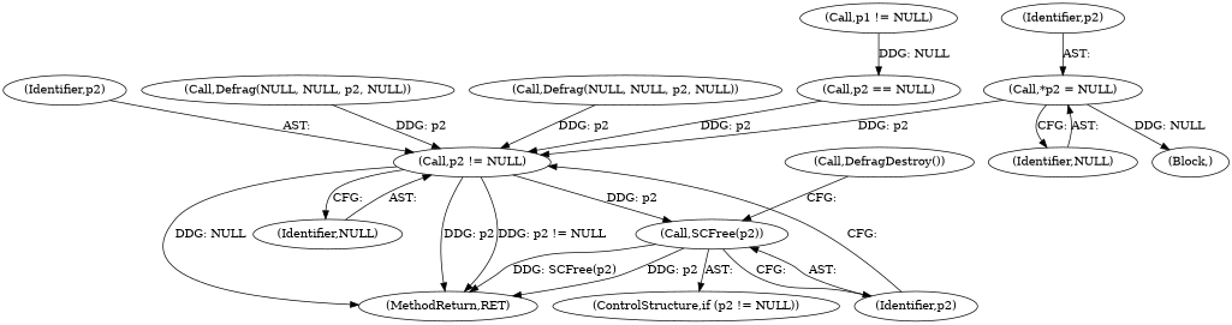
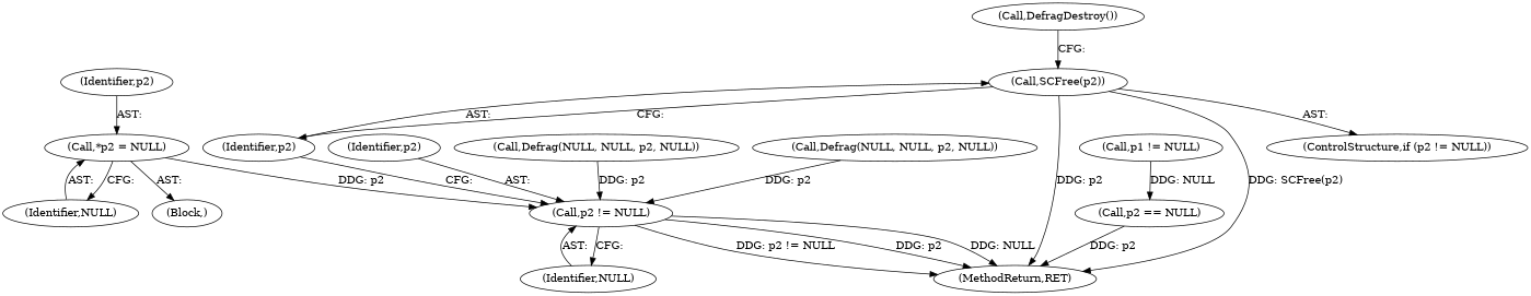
  digraph {
    n1 [label="(Call,*p2 = NULL)"]
    n2 [label="(Call,p2 != NULL)"]
    n3 [label="(Identifier,NULL)"]
    n4 [label="(Block,)"]
    n5 [label="(Call,SCFree(p2))"]
    n6 [label="(Identifier,NULL)"]
    n7 [label="(MethodReturn,RET)"]
    n8 [label="(ControlStructure,if (p2 != NULL))"]
    n9 [label="(Identifier,p2)"]
    n10 [label="(Call,p1 != NULL)"]
    n11 [label="(Call,p2 == NULL)"]
    n12 [label="(Call,DefragDestroy())"]
    n13 [label="(Identifier,p2)"]
    n14 [label="(Identifier,p2)"]
    n15 [label="(Call,Defrag(NULL, NULL, p2, NULL))"]
    n16 [label="(Call,Defrag(NULL, NULL, p2, NULL))"]
    n1 -> n2 [label="DDG: p2"]
    n1 -> n3 [label="CFG: "]
-   n1 -> n4 [label="DDG: NULL"]
-   n2 -> n5 [label="DDG: p2"]
+   n1 -> n4 [label="AST: "]
    n2 -> n6 [label="CFG: "]
    n2 -> n7 [label="DDG: p2"]
    n2 -> n7 [label="DDG: NULL"]
    n2 -> n7 [label="DDG: p2 != NULL"]
    n3 -> n1 [label="AST: "]
    n5 -> n7 [label="DDG: SCFree(p2)"]
    n5 -> n7 [label="DDG: p2"]
    n5 -> n8 [label="AST: "]
    n5 -> n9 [label="CFG: "]
    n6 -> n2 [label="AST: "]
    n9 -> n2 [label="CFG: "]
    n9 -> n5 [label="AST: "]
    n10 -> n11 [label="DDG: NULL"]
-   n11 -> n2 [label="DDG: p2"]
+   n11 -> n7 [label="DDG: p2"]
    n12 -> n5 [label="CFG: "]
    n13 -> n1 [label="AST: "]
    n14 -> n2 [label="AST: "]
    n15 -> n2 [label="DDG: p2"]
    n16 -> n2 [label="DDG: p2"]
  }
